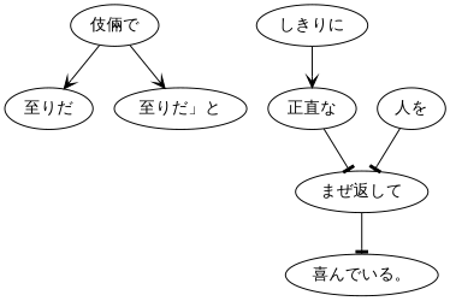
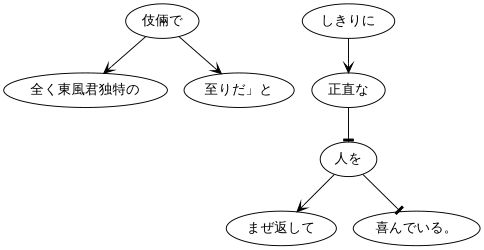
  digraph {
    edge [arrowhead=vee]
-   n1 [label="至りだ"]
+   n1 [label="全く東風君独特の"]
    n2 [label="伎倆で"]
    n3 [label="至りだ」と"]
    n4 [label="まぜ返して"]
    n5 [label="喜んでいる。"]
    n6 [label="しきりに"]
    n7 [label="正直な"]
    n8 [label="人を"]
    n2 -> n1
    n2 -> n3
-   n4 -> n5 [arrowhead=tee]
+   n8 -> n5 [arrowhead=tee]
    n6 -> n7
-   n7 -> n4 [arrowhead=tee]
-   n8 -> n4 [arrowhead=tee]
+   n7 -> n8 [arrowhead=tee]
+   n8 -> n4
  }
